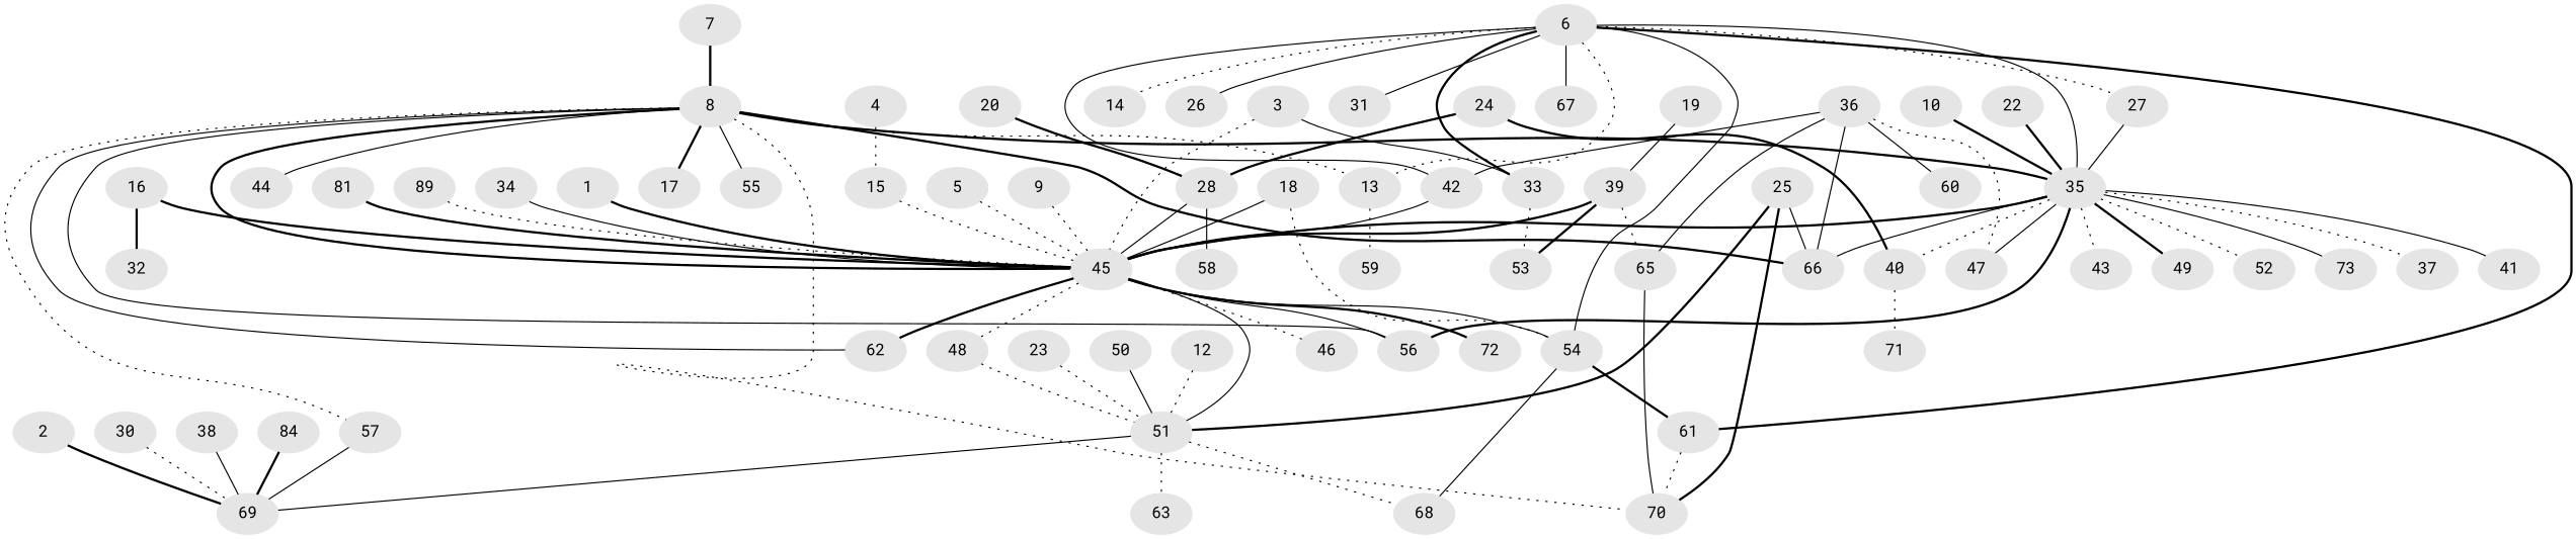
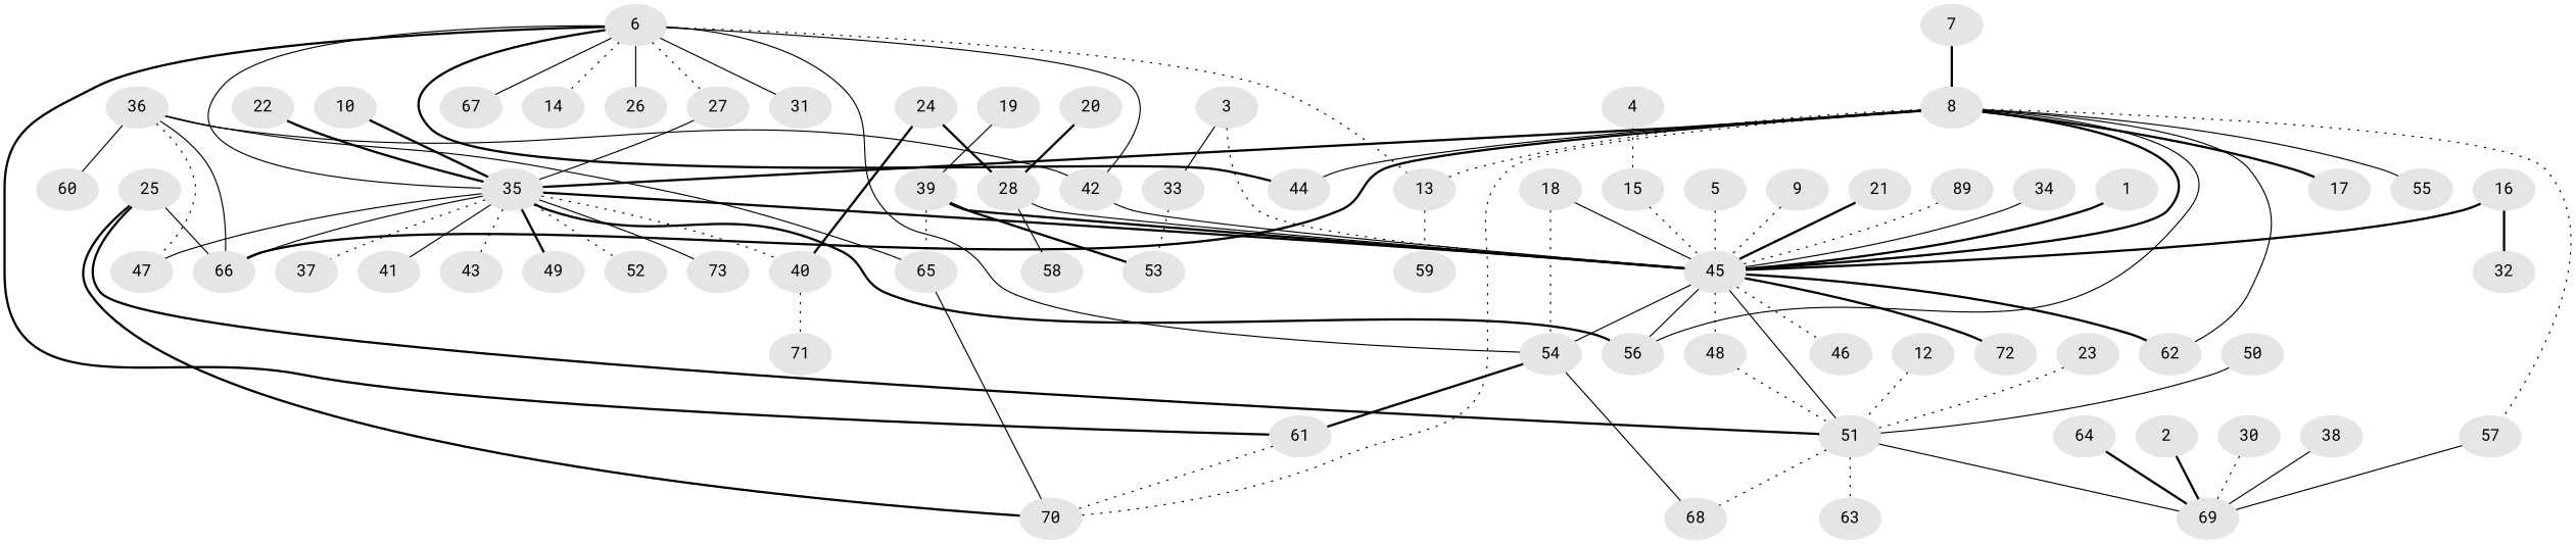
  graph {
    fontname="Roboto Mono"
    node [color=gray90 fontname="Roboto Mono" style=filled]
    edge [fontname="Roboto Mono" style=solid weight=1.0]
    1
    45
    54
    56
    62
    51
    46
    48
    72
    2
    69
    3
    33
    53
    4
    15
    5
    6
    13
    14
    26
    27
    31
    35
    42
    44
    61
    67
    59
    66
    40
    37
    41
    43
    47
    49
    52
    73
    68
    70
    7
    8
    17
    55
    57
    9
    10
    63
    12
    16
    32
    18
    19
    39
    65
    20
    28
    58
-   21 [label=81]
+   21
    22
    23
    24
    71
    25
    n65 [label=89]
    30
    34
    36
    60
    38
    50
-   64 [label=84]
+   64
    1 -- 45 [style=bold]
    45 -- 54
    45 -- 56
    45 -- 62 [style=bold]
    45 -- 51
    45 -- 46 [style=dotted]
    45 -- 48 [style=dotted]
    45 -- 72 [style=bold]
    54 -- 61 [style=bold weight=2.0]
    54 -- 68
    51 -- 69
    51 -- 68 [style=dotted]
    51 -- 63 [style=dotted]
    48 -- 51 [style=dotted]
    2 -- 69 [style=bold]
    3 -- 45 [style=dotted]
    3 -- 33
    33 -- 53 [style=dotted]
    4 -- 15 [style=dotted]
    15 -- 45 [style=dotted]
    5 -- 45 [style=dotted]
    6 -- 54
    6 -- 13 [style=dotted]
    6 -- 14 [style=dotted]
    6 -- 26
    6 -- 27 [style=dotted]
    6 -- 31
    6 -- 35
    6 -- 42
-   6 -- 33 [style=bold]
+   6 -- 44 [style=bold]
    6 -- 61 [style=bold]
    6 -- 67
    13 -- 59 [style=dotted]
    27 -- 35
    35 -- 45 [style=bold]
    35 -- 56 [style=bold]
    35 -- 66
    35 -- 40 [style=dotted]
    35 -- 37 [style=dotted]
    35 -- 41
    35 -- 43 [style=dotted]
    35 -- 47
    35 -- 49 [style=bold]
    35 -- 52 [style=dotted]
    35 -- 73
    42 -- 45 [weight=2.0]
    61 -- 70 [style=dotted]
    40 -- 71 [style=dotted]
    7 -- 8 [style=bold]
    8 -- 45 [style=bold]
    8 -- 56
    8 -- 62
    8 -- 13 [style=dotted weight=2.0]
    8 -- 35 [style=bold]
    8 -- 44
    8 -- 66 [style=bold]
    8 -- 70 [style=dotted]
    8 -- 17 [style=bold]
    8 -- 55
    8 -- 57 [style=dotted]
    57 -- 69
    9 -- 45 [style=dotted]
    10 -- 35 [style=bold]
    12 -- 51 [style=dotted]
    16 -- 45 [style=bold]
    16 -- 32 [style=bold]
    18 -- 45
    18 -- 54 [style=dotted]
    19 -- 39
    39 -- 45 [style=bold]
    39 -- 53 [style=bold]
    39 -- 65 [style=dotted]
    65 -- 70
    20 -- 28 [style=bold]
    28 -- 45
    28 -- 58
    21 -- 45 [style=bold]
    22 -- 35 [style=bold]
    23 -- 51 [style=dotted]
    24 -- 40 [style=bold]
    24 -- 28 [style=bold]
    25 -- 51 [style=bold]
    25 -- 66
    25 -- 70 [style=bold]
    n65 -- 45 [style=dotted]
    30 -- 69 [style=dotted]
    34 -- 45
    36 -- 42
    36 -- 66
    36 -- 47 [style=dotted]
    36 -- 65
    36 -- 60
    38 -- 69
    50 -- 51
    64 -- 69 [style=bold]
  }
